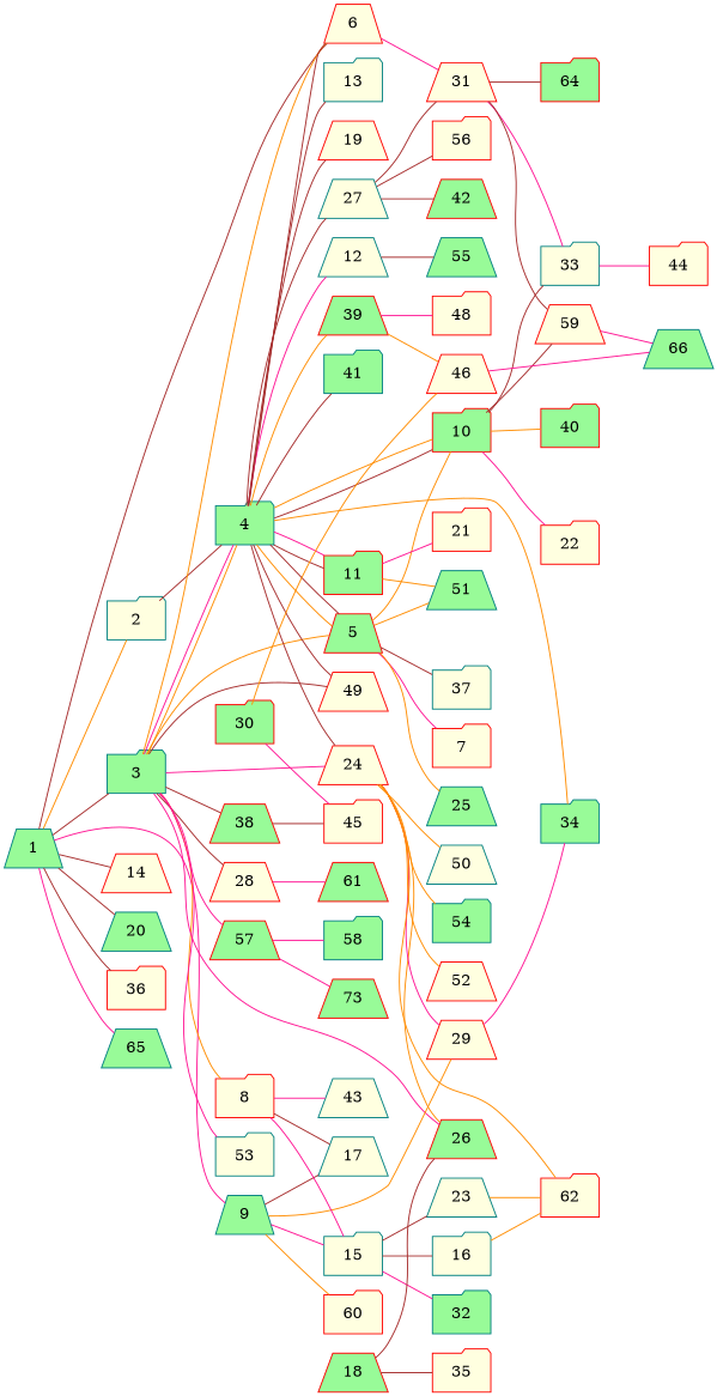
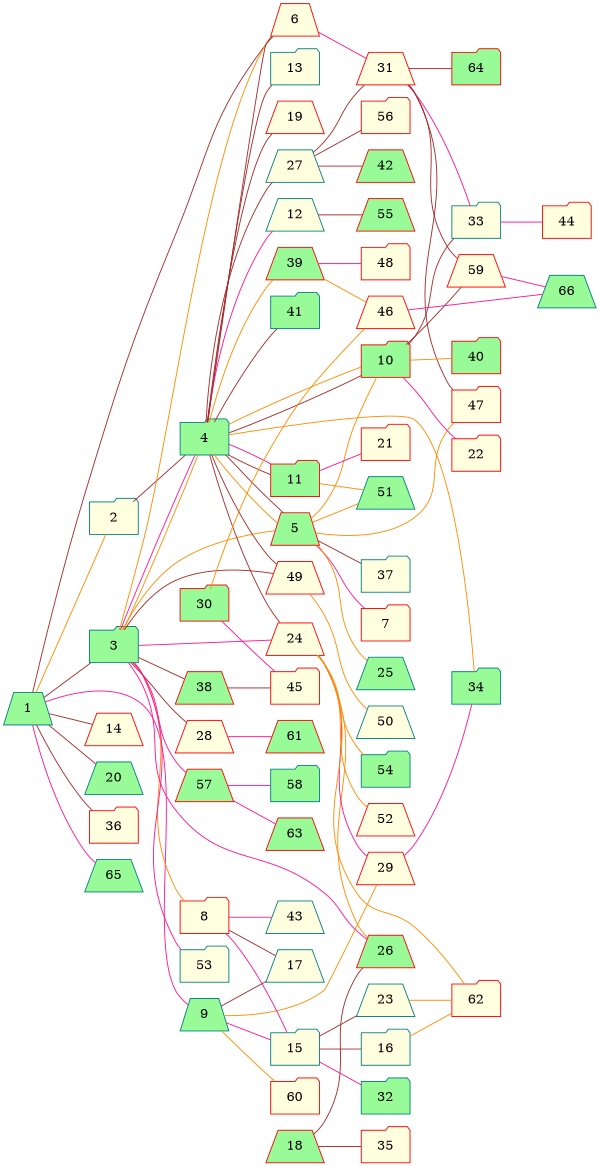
  graph {
    rankdir=LR
    node [color=red fillcolor=lightyellow shape=trapezium style=filled]
    edge [color=brown]
    1 [color=teal fillcolor=palegreen]
    2 [color=teal shape=folder]
    3 [color=teal fillcolor=palegreen shape=folder]
    6
    9 [color=teal fillcolor=palegreen]
    14
    20 [color=teal fillcolor=palegreen]
    36 [shape=folder]
    65 [color=teal fillcolor=palegreen]
    4 [color=teal fillcolor=palegreen shape=folder]
    5 [fillcolor=palegreen]
    8 [shape=folder]
    24
    26 [fillcolor=palegreen]
    28
    38 [fillcolor=palegreen]
    49
    53 [color=teal shape=folder]
    57 [fillcolor=palegreen]
    31
    15 [color=teal shape=folder]
    17 [color=teal]
    29
    60 [shape=folder]
    10 [fillcolor=palegreen shape=folder]
    11 [fillcolor=palegreen shape=folder]
    12 [color=teal]
    13 [color=teal shape=folder]
    19
    27 [color=teal]
    34 [color=teal fillcolor=palegreen shape=folder]
    39 [fillcolor=palegreen]
    41 [color=teal fillcolor=palegreen shape=folder]
    7 [shape=folder]
    25 [color=teal fillcolor=palegreen]
    37 [color=teal shape=folder]
+   47 [shape=folder]
    51 [color=teal fillcolor=palegreen]
    43 [color=teal]
    62 [shape=folder]
    50 [color=teal]
    52
    54 [color=teal fillcolor=palegreen shape=folder]
    61 [fillcolor=palegreen]
    45 [shape=folder]
    58 [color=teal fillcolor=palegreen shape=folder]
-   63 [fillcolor=palegreen label=73]
+   63 [fillcolor=palegreen]
    22 [shape=folder]
    33 [color=teal shape=folder]
    40 [fillcolor=palegreen shape=folder]
    59
    21 [shape=folder]
-   55 [color=teal fillcolor=palegreen]
+   55 [fillcolor=palegreen]
    18 [fillcolor=palegreen]
    35 [shape=folder]
    56 [shape=folder]
    42 [fillcolor=palegreen]
    46
    48 [shape=folder]
    64 [fillcolor=palegreen shape=folder]
    16 [color=teal shape=folder]
    23 [color=teal]
    32 [color=teal fillcolor=palegreen shape=folder]
    30 [fillcolor=palegreen shape=folder]
    44 [shape=folder]
    66 [color=teal fillcolor=palegreen]
    1 -- 2 [color=darkorange]
    1 -- 3
    1 -- 6
    1 -- 9 [color=deeppink]
    1 -- 14
    1 -- 20
    1 -- 36
    1 -- 65 [color=deeppink]
    2 -- 4
    3 -- 6 [color=darkorange]
    3 -- 4 [color=darkorange]
    3 -- 4 [color=deeppink]
    3 -- 5 [color=darkorange]
    3 -- 8 [color=darkorange]
    3 -- 24 [color=deeppink]
    3 -- 26 [color=deeppink]
    3 -- 28
    3 -- 38
    3 -- 49
    3 -- 53 [color=deeppink]
    3 -- 57 [color=deeppink]
    6 -- 31 [color=deeppink]
    9 -- 15 [color=deeppink]
    9 -- 17
    9 -- 29 [color=darkorange]
    9 -- 60 [color=darkorange]
    4 -- 6
    4 -- 5 [color=darkorange]
    4 -- 5
    4 -- 24
    4 -- 49
    4 -- 10
    4 -- 10 [color=darkorange]
    4 -- 11
    4 -- 11 [color=deeppink]
    4 -- 12 [color=deeppink]
    4 -- 13
    4 -- 19
    4 -- 27
    4 -- 34 [color=darkorange]
    4 -- 39 [color=darkorange]
    4 -- 41
    5 -- 10 [color=darkorange]
    5 -- 7 [color=deeppink]
    5 -- 25 [color=darkorange]
    5 -- 37
+   5 -- 47 [color=darkorange]
    5 -- 51 [color=darkorange]
    8 -- 15 [color=deeppink]
    8 -- 17
    8 -- 43 [color=deeppink]
    24 -- 26 [color=darkorange]
    24 -- 29 [color=deeppink]
    24 -- 62 [color=darkorange]
-   24 -- 50 [color=darkorange]
+   49 -- 50 [color=darkorange]
    24 -- 52 [color=darkorange]
    24 -- 54 [color=darkorange]
    28 -- 61 [color=deeppink]
    38 -- 45
    57 -- 58 [color=deeppink]
    57 -- 63 [color=deeppink]
+   31 -- 47
    31 -- 33 [color=deeppink]
    31 -- 59
    31 -- 64
    15 -- 16
    15 -- 23
    15 -- 32 [color=deeppink]
    29 -- 34 [color=deeppink]
    10 -- 22 [color=deeppink]
    10 -- 33
    10 -- 40 [color=darkorange]
    10 -- 59
    11 -- 51 [color=darkorange]
    11 -- 21 [color=deeppink]
    12 -- 55
    27 -- 31
    27 -- 56
    27 -- 42
    39 -- 46 [color=darkorange]
    39 -- 48 [color=deeppink]
    33 -- 44 [color=deeppink]
    59 -- 66 [color=deeppink]
    18 -- 26
    18 -- 35
    46 -- 66 [color=deeppink]
    16 -- 62 [color=darkorange]
    23 -- 62 [color=darkorange]
    30 -- 45 [color=deeppink]
    30 -- 46 [color=darkorange]
  }
